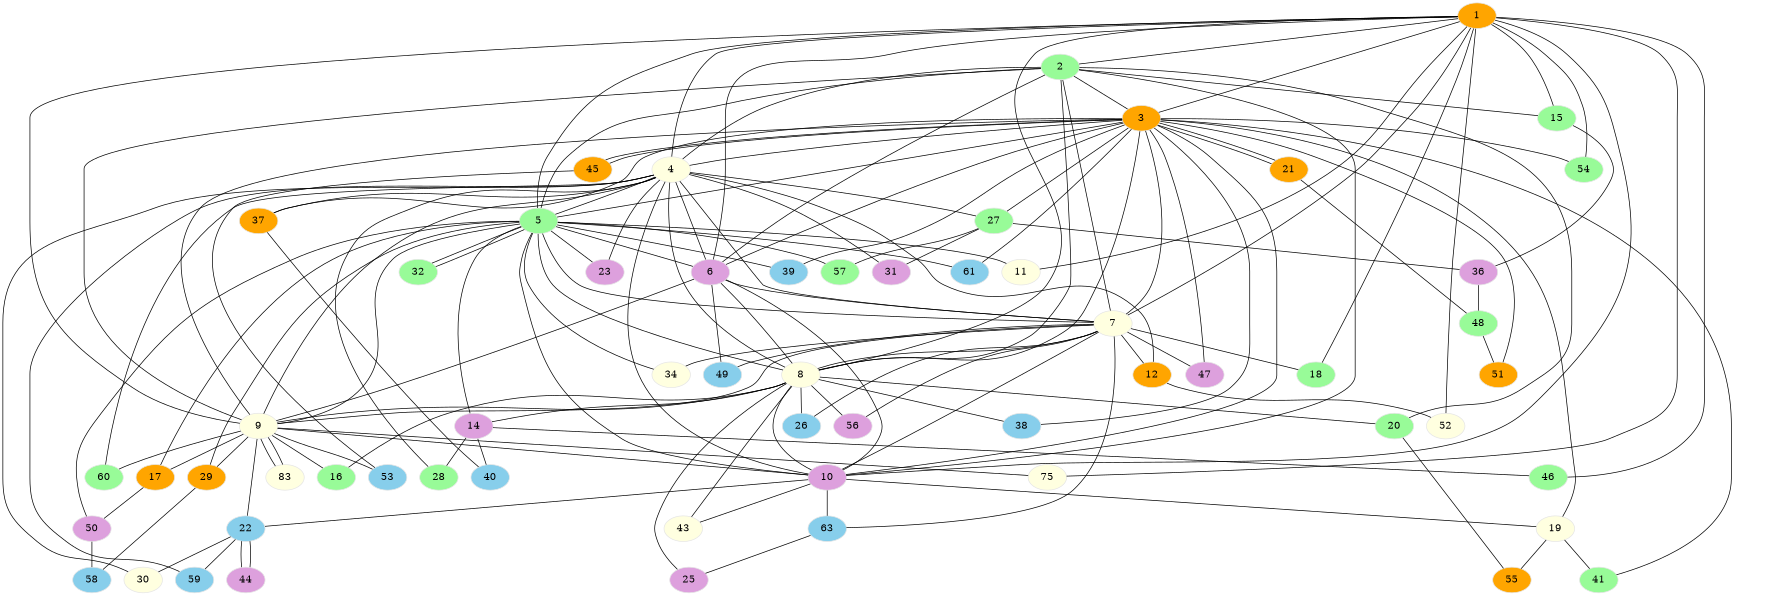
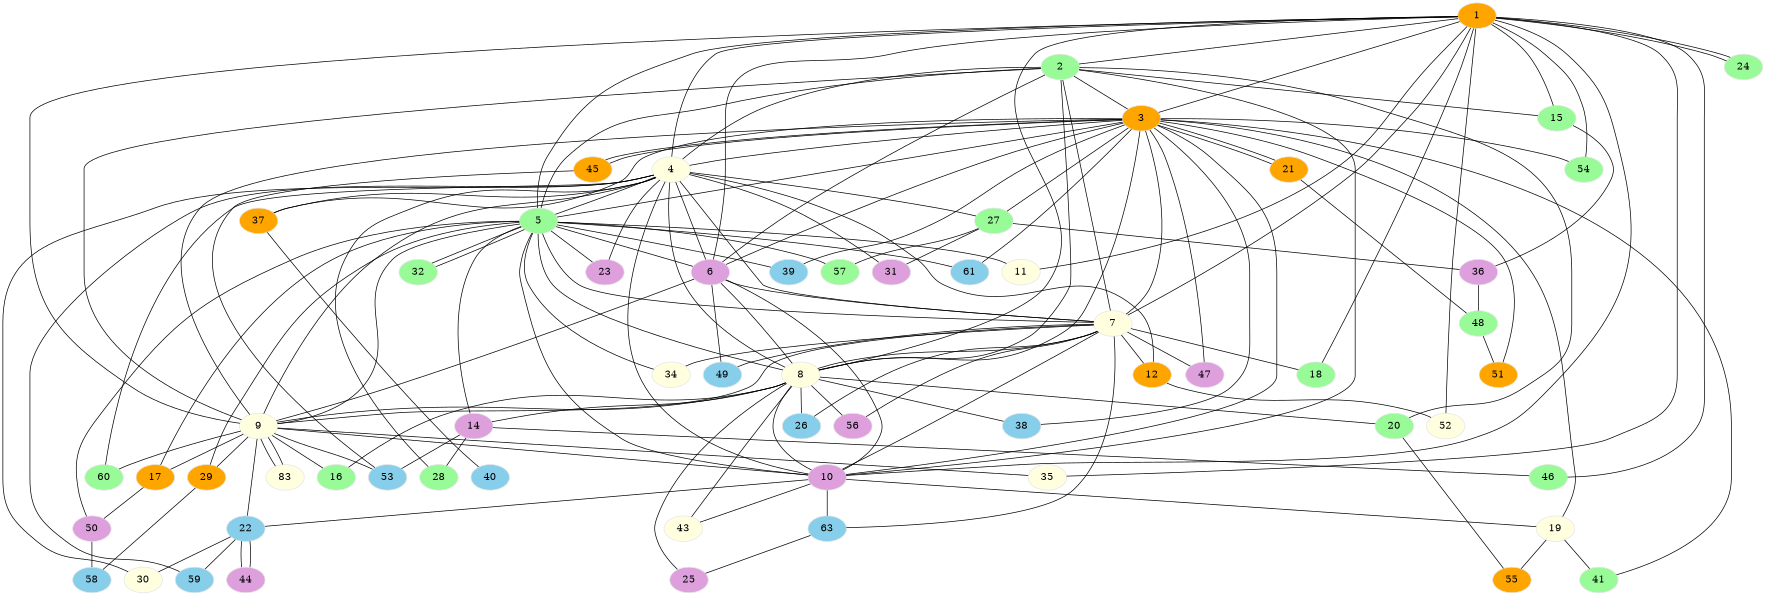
  graph {
    node [color=gray90 fillcolor=palegreen style=filled]
    1 [fillcolor=orange]
    2
    3 [fillcolor=orange]
    4 [fillcolor=lightyellow]
    5
    6 [fillcolor=plum]
    7 [fillcolor=lightyellow]
    8 [fillcolor=lightyellow]
    9 [fillcolor=lightyellow]
    10 [fillcolor=plum]
    11 [fillcolor=lightyellow]
    15
    18
-   35 [fillcolor=lightyellow label=75]
+   24
+   35 [fillcolor=lightyellow]
    46
    52 [fillcolor=lightyellow]
    54
    20
    19 [fillcolor=lightyellow]
    21 [fillcolor=orange]
    27
    37 [fillcolor=orange]
    38 [fillcolor=skyblue]
    39 [fillcolor=skyblue]
    41
    45 [fillcolor=orange]
    47 [fillcolor=plum]
    51 [fillcolor=orange]
    61 [fillcolor=skyblue]
    12 [fillcolor=orange]
    23 [fillcolor=plum]
    28
    30 [fillcolor=lightyellow]
    31 [fillcolor=plum]
    59 [fillcolor=skyblue]
    60
    14 [fillcolor=plum]
    17 [fillcolor=orange]
    29 [fillcolor=orange]
    32
    34 [fillcolor=lightyellow]
    50 [fillcolor=plum]
    57
    49 [fillcolor=skyblue]
    n46 [fillcolor=skyblue label=63]
    26 [fillcolor=skyblue]
    56 [fillcolor=plum]
    16
    25 [fillcolor=plum]
    43 [fillcolor=lightyellow]
    22 [fillcolor=skyblue]
    n53 [fillcolor=lightyellow label=83]
    53 [fillcolor=skyblue]
    36 [fillcolor=plum]
    55 [fillcolor=orange]
    48
    40 [fillcolor=skyblue]
    58 [fillcolor=skyblue]
    44 [fillcolor=plum]
    1 -- 2
    1 -- 3
    1 -- 4
    1 -- 5
    1 -- 6
    1 -- 7
    1 -- 8
    1 -- 9
    1 -- 10
    1 -- 11
    1 -- 15
    1 -- 18
+   1 -- 24
+   1 -- 24
    1 -- 35
    1 -- 46
    1 -- 52
    1 -- 54
    2 -- 3
    2 -- 4
    2 -- 5
    2 -- 6
    2 -- 7
    2 -- 8
    2 -- 9
    2 -- 10
    2 -- 15
    2 -- 20
    3 -- 4
    3 -- 5
    3 -- 6
    3 -- 7
    3 -- 8
    3 -- 9
    3 -- 10
    3 -- 54
    3 -- 19
    3 -- 21
    3 -- 21
    3 -- 27
    3 -- 37
    3 -- 38
    3 -- 39
    3 -- 41
    3 -- 45
    3 -- 45
    3 -- 47
    3 -- 51
    3 -- 61
    4 -- 5
    4 -- 6
    4 -- 7
    4 -- 8
    4 -- 9
    4 -- 10
    4 -- 27
    4 -- 37
    4 -- 12
    4 -- 23
    4 -- 28
    4 -- 30
    4 -- 31
    4 -- 59
    4 -- 60
    5 -- 6
    5 -- 7
    5 -- 8
    5 -- 9
    5 -- 10
    5 -- 11
    5 -- 39
    5 -- 61
    5 -- 23
    5 -- 14
    5 -- 17
    5 -- 29
    5 -- 32
    5 -- 32
    5 -- 34
    5 -- 50
    5 -- 57
    6 -- 7
    6 -- 8
    6 -- 9
    6 -- 10
    6 -- 49
    7 -- 8
    7 -- 9
    7 -- 10
    7 -- 18
    7 -- 47
    7 -- 12
    7 -- 34
    7 -- 49
    7 -- n46
    7 -- 26
    7 -- 56
    8 -- 9
    8 -- 10
    8 -- 20
    8 -- 38
    8 -- 14
    8 -- 26
    8 -- 56
    8 -- 16
    8 -- 25
    8 -- 43
    9 -- 10
    9 -- 35
    9 -- 60
    9 -- 17
    9 -- 29
    9 -- 16
    9 -- 22
    9 -- n53
    9 -- n53
    9 -- 53
    10 -- 19
    10 -- n46
    10 -- 43
    10 -- 22
    15 -- 36
    20 -- 55
    19 -- 41
    19 -- 55
    21 -- 48
    27 -- 31
    27 -- 57
    27 -- 36
    37 -- 40
    45 -- 53
    12 -- 52
    14 -- 46
    14 -- 28
-   14 -- 40
+   14 -- 53
    17 -- 50
    29 -- 58
    50 -- 58
    n46 -- 25
    22 -- 30
    22 -- 59
    22 -- 44
    22 -- 44
    36 -- 48
    48 -- 51
  }
